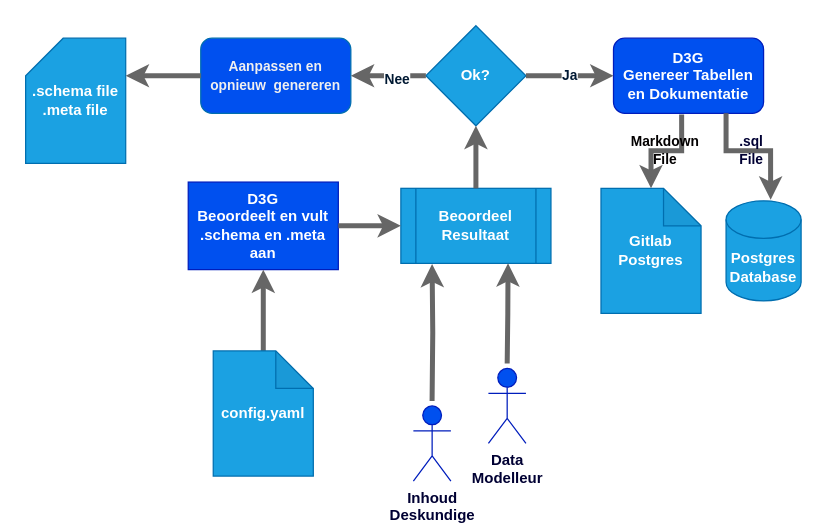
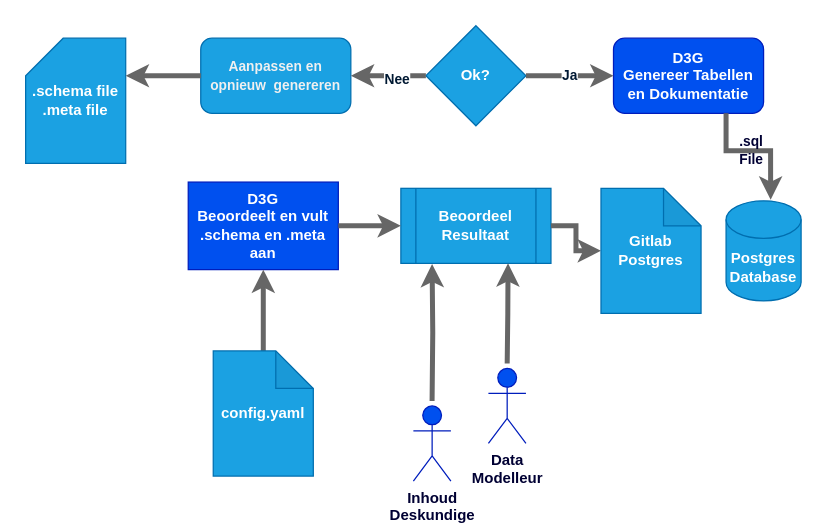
  <mxCell id="0" />
  <mxCell id="1" parent="0" />
  <mxCell id="2" value="D3G&lt;br&gt;Beoordeelt en vult .schema en .meta aan" style="whiteSpace=wrap;html=1;fontSize=12;glass=0;strokeWidth=1;shadow=0;fontStyle=1;labelBackgroundColor=none;fillColor=#0050ef;fontColor=#ffffff;strokeColor=#001DBC;container=0;rounded=0;" parent="1" vertex="1"><mxGeometry x="150" y="145" width="120" height="70" as="geometry" /></mxCell>
  <mxCell id="3" value="Beoordeel Resultaat" style="shape=process;whiteSpace=wrap;html=1;backgroundOutline=1;fontStyle=1;labelBackgroundColor=none;fillColor=#1ba1e2;fontColor=#ffffff;strokeColor=#006EAF;container=0;" parent="1" vertex="1"><mxGeometry x="320" y="150" width="120" height="60" as="geometry" /></mxCell>
  <mxCell id="4" style="edgeStyle=orthogonalEdgeStyle;rounded=0;orthogonalLoop=1;jettySize=auto;html=1;entryX=0;entryY=0.5;entryDx=0;entryDy=0;fontStyle=1;labelBackgroundColor=none;fillColor=#f5f5f5;strokeColor=#666666;strokeWidth=4;" parent="1" source="2" target="3" edge="1"><mxGeometry relative="1" as="geometry" /></mxCell>
  <mxCell id="5" value="Ok?" style="rhombus;whiteSpace=wrap;html=1;fontStyle=1;labelBackgroundColor=none;fillColor=#1ba1e2;fontColor=#ffffff;strokeColor=#006EAF;container=0;" parent="1" vertex="1"><mxGeometry x="340" y="20" width="80" height="80" as="geometry" /></mxCell>
- <mxCell id="6" style="edgeStyle=orthogonalEdgeStyle;rounded=0;orthogonalLoop=1;jettySize=auto;html=1;entryX=0.5;entryY=1;entryDx=0;entryDy=0;fontStyle=1;labelBackgroundColor=none;fillColor=#f5f5f5;strokeColor=#666666;strokeWidth=4;" parent="1" source="3" target="5" edge="1"><mxGeometry relative="1" as="geometry" /></mxCell>
+ <mxCell id="6" style="edgeStyle=orthogonalEdgeStyle;rounded=0;orthogonalLoop=1;jettySize=auto;html=1;fontStyle=1;labelBackgroundColor=none;fillColor=#f5f5f5;strokeColor=#666666;strokeWidth=4;" parent="1" source="3" target="12" edge="1"><mxGeometry relative="1" as="geometry" /></mxCell>
  <mxCell id="7" style="edgeStyle=orthogonalEdgeStyle;rounded=0;orthogonalLoop=1;jettySize=auto;html=1;entryX=0.714;entryY=1;entryDx=0;entryDy=0;entryPerimeter=0;fontStyle=1;labelBackgroundColor=none;fillColor=#f5f5f5;strokeColor=#666666;strokeWidth=4;" parent="1" target="3" edge="1"><mxGeometry relative="1" as="geometry"><mxPoint x="405" y="290" as="sourcePoint" /></mxGeometry></mxCell>
  <mxCell id="8" style="edgeStyle=orthogonalEdgeStyle;rounded=0;orthogonalLoop=1;jettySize=auto;html=1;entryX=0.208;entryY=1.008;entryDx=0;entryDy=0;entryPerimeter=0;fontStyle=1;labelBackgroundColor=none;fillColor=#f5f5f5;strokeColor=#666666;strokeWidth=4;" parent="1" target="3" edge="1"><mxGeometry relative="1" as="geometry"><mxPoint x="344.96" y="320" as="sourcePoint" /></mxGeometry></mxCell>
  <mxCell id="9" value="D3G&lt;br&gt;Genereer Tabellen en Dokumentatie" style="rounded=1;whiteSpace=wrap;html=1;fontSize=12;glass=0;strokeWidth=1;shadow=0;fontStyle=1;labelBackgroundColor=none;fillColor=#0050ef;fontColor=#ffffff;strokeColor=#001DBC;container=0;" parent="1" vertex="1"><mxGeometry x="490" y="30" width="120" height="60" as="geometry" /></mxCell>
  <mxCell id="10" value="&lt;font style=&quot;background-color: rgb(255, 255, 255);&quot; color=&quot;#001933&quot;&gt;Ja&lt;/font&gt;" style="edgeStyle=orthogonalEdgeStyle;rounded=0;orthogonalLoop=1;jettySize=auto;html=1;fontStyle=1;labelBackgroundColor=none;fillColor=#f5f5f5;strokeColor=#666666;strokeWidth=4;" parent="1" source="5" target="9" edge="1"><mxGeometry relative="1" as="geometry" /></mxCell>
  <mxCell id="11" value="Postgres&lt;br&gt;Database" style="shape=cylinder3;whiteSpace=wrap;html=1;boundedLbl=1;backgroundOutline=1;size=15;fontStyle=1;labelBackgroundColor=none;fillColor=#1ba1e2;fontColor=#ffffff;strokeColor=#006EAF;container=0;" parent="1" vertex="1"><mxGeometry x="580" y="160" width="60" height="80" as="geometry" /></mxCell>
  <mxCell id="12" value="Gitlab Postgres" style="shape=note;whiteSpace=wrap;html=1;backgroundOutline=1;darkOpacity=0.05;fontStyle=1;labelBackgroundColor=none;fillColor=#1ba1e2;fontColor=#ffffff;strokeColor=#006EAF;container=0;" parent="1" vertex="1"><mxGeometry x="480" y="150" width="80" height="100" as="geometry" /></mxCell>
- <mxCell id="13" value="Markdown&lt;br&gt;File" style="edgeStyle=orthogonalEdgeStyle;rounded=0;orthogonalLoop=1;jettySize=auto;html=1;exitX=0.454;exitY=1.017;exitDx=0;exitDy=0;fontStyle=1;labelBackgroundColor=none;fillColor=#f5f5f5;strokeColor=#666666;fontColor=#030001;strokeWidth=4;exitPerimeter=0;" parent="1" source="9" target="12" edge="1"><mxGeometry relative="1" as="geometry" /></mxCell>
  <mxCell id="14" value=".sql &lt;br&gt;File" style="edgeStyle=orthogonalEdgeStyle;rounded=0;orthogonalLoop=1;jettySize=auto;html=1;exitX=0.75;exitY=1;exitDx=0;exitDy=0;entryX=0.594;entryY=-0.012;entryDx=0;entryDy=0;entryPerimeter=0;fontStyle=1;labelBackgroundColor=none;fillColor=#f5f5f5;strokeColor=#666666;fontColor=#000033;strokeWidth=4;" parent="1" source="9" target="11" edge="1"><mxGeometry x="-0.044" relative="1" as="geometry"><Array as="points"><mxPoint x="580" y="120" /><mxPoint x="616" y="120" /></Array><mxPoint as="offset" /></mxGeometry></mxCell>
- <mxCell id="15" value="&lt;span style=&quot;color: rgb(240, 240, 240); font-family: Helvetica; font-size: 11px; font-style: normal; font-variant-ligatures: normal; font-variant-caps: normal; letter-spacing: normal; orphans: 2; text-align: center; text-indent: 0px; text-transform: none; widows: 2; word-spacing: 0px; -webkit-text-stroke-width: 0px; text-decoration-thickness: initial; text-decoration-style: initial; text-decoration-color: initial; float: none; display: inline !important;&quot;&gt;Aanpassen en opnieuw&amp;nbsp; genereren&lt;/span&gt;" style="rounded=1;whiteSpace=wrap;html=1;fillColor=#0050ef;fontColor=#ffffff;strokeColor=#006EAF;fontStyle=1;labelBackgroundColor=none;container=0;" parent="1" vertex="1"><mxGeometry x="160" y="30" width="120" height="60" as="geometry" /></mxCell>
+ <mxCell id="15" value="&lt;span style=&quot;color: rgb(240, 240, 240); font-family: Helvetica; font-size: 11px; font-style: normal; font-variant-ligatures: normal; font-variant-caps: normal; letter-spacing: normal; orphans: 2; text-align: center; text-indent: 0px; text-transform: none; widows: 2; word-spacing: 0px; -webkit-text-stroke-width: 0px; text-decoration-thickness: initial; text-decoration-style: initial; text-decoration-color: initial; float: none; display: inline !important;&quot;&gt;Aanpassen en opnieuw&amp;nbsp; genereren&lt;/span&gt;" style="rounded=1;whiteSpace=wrap;html=1;fillColor=#1ba1e2;fontColor=#ffffff;strokeColor=#006EAF;fontStyle=1;labelBackgroundColor=none;container=0;" parent="1" vertex="1"><mxGeometry x="160" y="30" width="120" height="60" as="geometry" /></mxCell>
  <mxCell id="16" style="edgeStyle=orthogonalEdgeStyle;rounded=0;orthogonalLoop=1;jettySize=auto;html=1;fontStyle=1;labelBackgroundColor=none;fillColor=#f5f5f5;strokeColor=#666666;strokeWidth=4;" parent="1" source="5" target="15" edge="1"><mxGeometry relative="1" as="geometry"><mxPoint x="280" y="60" as="targetPoint" /></mxGeometry></mxCell>
  <mxCell id="17" value="&lt;font style=&quot;background-color: rgb(255, 255, 255);&quot; color=&quot;#001933&quot;&gt;Nee&lt;/font&gt;" style="edgeLabel;html=1;align=center;verticalAlign=middle;resizable=0;points=[];fontStyle=1;labelBackgroundColor=none;container=0;" parent="16" vertex="1" connectable="0"><mxGeometry x="-0.204" y="2" relative="1" as="geometry"><mxPoint as="offset" /></mxGeometry></mxCell>
  <mxCell id="18" value=".schema file&lt;br&gt;.meta file" style="shape=card;whiteSpace=wrap;html=1;fillColor=#1ba1e2;fontColor=#ffffff;strokeColor=#006EAF;fontStyle=1;container=0;" parent="1" vertex="1"><mxGeometry x="20" y="30" width="80" height="100" as="geometry" /></mxCell>
  <mxCell id="19" style="edgeStyle=orthogonalEdgeStyle;rounded=0;orthogonalLoop=1;jettySize=auto;html=1;fillColor=#f5f5f5;strokeColor=#666666;strokeWidth=4;" parent="1" source="15" edge="1"><mxGeometry relative="1" as="geometry"><mxPoint x="100" y="60" as="targetPoint" /></mxGeometry></mxCell>
  <mxCell id="20" value="&lt;font color=&quot;#000033&quot;&gt;Inhoud&lt;br&gt;Deskundige&lt;/font&gt;" style="shape=umlActor;verticalLabelPosition=bottom;verticalAlign=top;html=1;outlineConnect=0;fillColor=#0050ef;fontColor=#ffffff;strokeColor=#001DBC;fontStyle=1;container=0;" parent="1" vertex="1"><mxGeometry x="330" y="324" width="30" height="60" as="geometry" /></mxCell>
  <mxCell id="21" value="&lt;font color=&quot;#000033&quot;&gt;Data&lt;br&gt;Modelleur&lt;/font&gt;" style="shape=umlActor;verticalLabelPosition=bottom;verticalAlign=top;html=1;outlineConnect=0;fillColor=#0050ef;fontColor=#ffffff;strokeColor=#001DBC;fontStyle=1;container=0;" parent="1" vertex="1"><mxGeometry x="390" y="294" width="30" height="60" as="geometry" /></mxCell>
  <mxCell id="22" style="edgeStyle=orthogonalEdgeStyle;rounded=0;orthogonalLoop=1;jettySize=auto;html=1;entryX=0.5;entryY=1;entryDx=0;entryDy=0;strokeWidth=4;fillColor=#f5f5f5;strokeColor=#666666;" edge="1" parent="1" source="23" target="2"><mxGeometry relative="1" as="geometry" /></mxCell>
  <mxCell id="23" value="config.yaml" style="shape=note;whiteSpace=wrap;html=1;backgroundOutline=1;darkOpacity=0.05;fontStyle=1;labelBackgroundColor=none;fillColor=#1ba1e2;fontColor=#ffffff;strokeColor=#006EAF;container=0;" vertex="1" parent="1"><mxGeometry x="170" y="280" width="80" height="100" as="geometry" /></mxCell>
